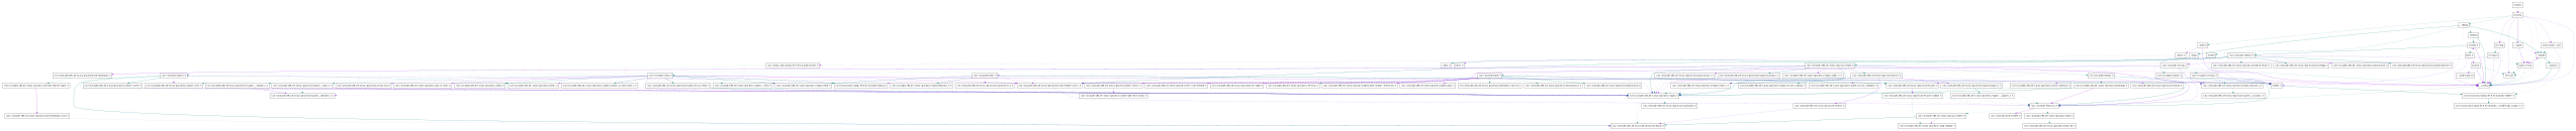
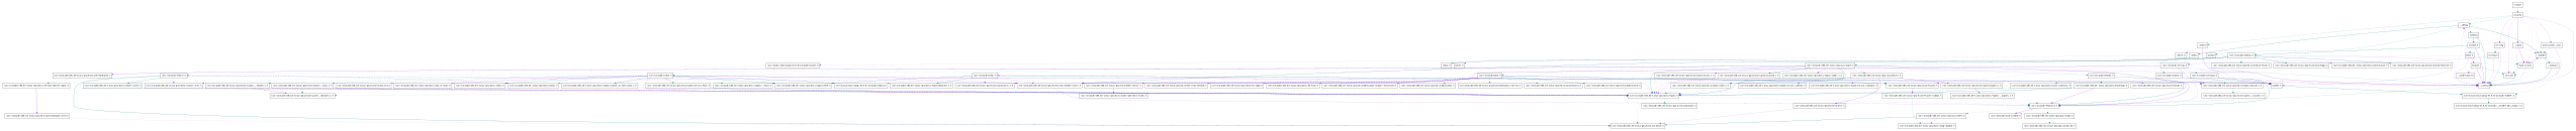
  digraph {
    fontname="Roboto Mono"
    node [fontname="Roboto Mono" shape=box]
    edge [color=teal fontname="Roboto Mono" style=dotted]
    n1 [label="\<stdin\>"]
    n2 [label=utility]
    n3 [label=__tuple]
    n4 [label=cstddef]
    n5 [label=version]
    n6 [label=type_traits]
    n7 [label=initializer_list]
    n8 [label=cstring]
    n9 [label=__config]
    n10 [label=cstdint]
    n11 [label=__debug]
    n12 [label="/usr/local/lib/clang/10.0.0/include/stddef.h"]
    n13 [label=__nullptr]
    n14 [label="string.h"]
    n15 [label="/usr/include/features.h"]
    n16 [label="stdint.h"]
    n17 [label=iosfwd]
    n18 [label=cstdlib]
    n19 [label=cstdio]
    n20 [label="/usr/local/lib/clang/10.0.0/include/__stddef_max_align_t.h"]
    n21 [label="/usr/include/string.h"]
    n22 [label="/usr/include/stdc-predef.h"]
    n23 [label="/usr/include/x86_64-linux-gnu/sys/cdefs.h"]
    n24 [label="/usr/include/x86_64-linux-gnu/gnu/stubs.h"]
    n25 [label="/usr/include/x86_64-linux-gnu/bits/libc-header-start.h"]
    n26 [label="stddef.h"]
    n27 [label="/usr/include/x86_64-linux-gnu/bits/types/locale_t.h"]
    n28 [label="/usr/include/strings.h"]
    n29 [label="/usr/include/x86_64-linux-gnu/bits/types/__locale_t.h"]
    n30 [label="/usr/local/lib/clang/10.0.0/include/stdint.h"]
    n31 [label="/usr/include/stdint.h"]
    n32 [label="/usr/include/x86_64-linux-gnu/bits/types.h"]
    n33 [label="/usr/include/x86_64-linux-gnu/bits/wchar.h"]
    n34 [label="/usr/include/x86_64-linux-gnu/bits/stdint-intn.h"]
    n35 [label="/usr/include/x86_64-linux-gnu/bits/stdint-uintn.h"]
    n36 [label="/usr/include/x86_64-linux-gnu/bits/wordsize.h"]
    n37 [label="/usr/include/x86_64-linux-gnu/bits/long-double.h"]
    n38 [label="/usr/include/x86_64-linux-gnu/gnu/stubs-64.h"]
    n39 [label="/usr/include/x86_64-linux-gnu/bits/typesizes.h"]
    n40 [label="wchar.h"]
    n41 [label="stdlib.h"]
    n42 [label="stdio.h"]
    n43 [label="/usr/include/wchar.h"]
    n44 [label="/usr/include/x86_64-linux-gnu/bits/floatn.h"]
    n45 [label="/usr/local/lib/clang/10.0.0/include/stdarg.h"]
    n46 [label="/usr/include/x86_64-linux-gnu/bits/types/wint_t.h"]
    n47 [label="/usr/include/x86_64-linux-gnu/bits/types/mbstate_t.h"]
    n48 [label="/usr/include/x86_64-linux-gnu/bits/types/__FILE.h"]
    n49 [label="/usr/include/x86_64-linux-gnu/bits/types/FILE.h"]
    n50 [label="/usr/include/x86_64-linux-gnu/bits/floatn-common.h"]
    n51 [label="/usr/include/x86_64-linux-gnu/bits/types/__mbstate_t.h"]
    n52 [label="/usr/include/stdlib.h"]
    n53 [label="math.h"]
    n54 [label="/usr/include/x86_64-linux-gnu/bits/waitflags.h"]
    n55 [label="/usr/include/x86_64-linux-gnu/bits/waitstatus.h"]
    n56 [label="/usr/include/x86_64-linux-gnu/sys/types.h"]
    n57 [label="/usr/include/alloca.h"]
    n58 [label="/usr/include/x86_64-linux-gnu/bits/stdlib-bsearch.h"]
    n59 [label="/usr/include/x86_64-linux-gnu/bits/stdlib-float.h"]
    n60 [label="/usr/include/math.h"]
    n61 [label=limits]
    n62 [label="/usr/include/x86_64-linux-gnu/bits/types/clock_t.h"]
    n63 [label="/usr/include/x86_64-linux-gnu/bits/types/clockid_t.h"]
    n64 [label="/usr/include/x86_64-linux-gnu/bits/types/time_t.h"]
    n65 [label="/usr/include/x86_64-linux-gnu/bits/types/timer_t.h"]
    n66 [label="/usr/include/endian.h"]
    n67 [label="/usr/include/x86_64-linux-gnu/sys/select.h"]
    n68 [label="/usr/include/x86_64-linux-gnu/bits/pthreadtypes.h"]
    n69 [label="/usr/include/x86_64-linux-gnu/bits/endian.h"]
    n70 [label="/usr/include/x86_64-linux-gnu/bits/byteswap.h"]
    n71 [label="/usr/include/x86_64-linux-gnu/bits/uintn-identity.h"]
    n72 [label="/usr/include/x86_64-linux-gnu/bits/select.h"]
    n73 [label="/usr/include/x86_64-linux-gnu/bits/types/sigset_t.h"]
    n74 [label="/usr/include/x86_64-linux-gnu/bits/types/struct_timeval.h"]
    n75 [label="/usr/include/x86_64-linux-gnu/bits/types/struct_timespec.h"]
    n76 [label="/usr/include/x86_64-linux-gnu/bits/thread-shared-types.h"]
    n77 [label="/usr/include/x86_64-linux-gnu/bits/types/__sigset_t.h"]
    n78 [label="/usr/include/x86_64-linux-gnu/bits/pthreadtypes-arch.h"]
    n79 [label="/usr/include/x86_64-linux-gnu/bits/math-vector.h"]
    n80 [label="/usr/include/x86_64-linux-gnu/bits/flt-eval-method.h"]
    n81 [label="/usr/include/x86_64-linux-gnu/bits/fp-logb.h"]
    n82 [label="/usr/include/x86_64-linux-gnu/bits/fp-fast.h"]
    n83 [label="/usr/include/x86_64-linux-gnu/bits/mathcalls-helper-functions.h"]
    n84 [label="/usr/include/x86_64-linux-gnu/bits/mathcalls.h"]
    n85 [label="/usr/include/x86_64-linux-gnu/bits/mathcalls-narrow.h"]
    n86 [label="/usr/include/x86_64-linux-gnu/bits/iscanonical.h"]
    n87 [label="/usr/include/x86_64-linux-gnu/bits/mathinline.h"]
    n88 [label=__undef_macros]
    n89 [label="/usr/include/x86_64-linux-gnu/bits/libm-simd-decl-stubs.h"]
    n90 [label="/usr/include/stdio.h"]
    n91 [label="/usr/include/x86_64-linux-gnu/bits/types/__fpos_t.h"]
    n92 [label="/usr/include/x86_64-linux-gnu/bits/types/__fpos64_t.h"]
    n93 [label="/usr/include/x86_64-linux-gnu/bits/types/struct_FILE.h"]
    n94 [label="/usr/include/x86_64-linux-gnu/bits/types/cookie_io_functions_t.h"]
    n95 [label="/usr/include/x86_64-linux-gnu/bits/stdio_lim.h"]
    n96 [label="/usr/include/x86_64-linux-gnu/bits/sys_errlist.h"]
    n97 [label="/usr/include/x86_64-linux-gnu/bits/stdio.h"]
    n1 -> n2 [color=purple style=dashed]
    n2 -> n3 [color=purple style=solid]
    n2 -> n4
    n2 -> n5 [color=purple style=dashed]
    n2 -> n6 [color=purple]
    n2 -> n7 [color=purple style=dashed]
    n2 -> n8 [color=purple style=dashed]
    n2 -> n9 [color=purple style=dashed]
    n2 -> n10 [style=dashed]
    n2 -> n11 [style=dashed]
    n3 -> n4 [color=purple]
    n3 -> n6 [color=purple style=solid]
    n3 -> n9
    n4 -> n5
    n4 -> n6 [color=purple]
    n4 -> n9
    n4 -> n12
    n4 -> n13 [style=solid]
    n5 -> n9
    n6 -> n4 [color=purple style=solid]
    n6 -> n5
    n6 -> n9 [style=dashed]
    n7 -> n4
    n7 -> n9 [color=purple style=dashed]
    n8 -> n9 [color=purple style=dashed]
    n8 -> n14 [style=dashed]
    n9 -> n15 [style=dashed]
    n10 -> n9 [color=purple style=solid]
    n10 -> n16 [color=purple style=dashed]
    n11 -> n4 [style=solid]
    n11 -> n9 [color=purple]
    n11 -> n17 [style=dashed]
    n11 -> n18
    n11 -> n19 [style=solid]
    n12 -> n20 [style=solid]
    n13 -> n9 [style=solid]
    n14 -> n9 [color=purple style=dashed]
    n14 -> n21 [color=purple style=dashed]
    n15 -> n22 [color=purple style=solid]
    n15 -> n23
    n15 -> n24
    n16 -> n9 [color=purple]
    n16 -> n30 [color=purple]
    n17 -> n9 [style=dashed]
    n17 -> n40 [color=purple]
    n18 -> n9 [style=solid]
    n18 -> n41 [style=solid]
    n19 -> n9 [color=purple]
    n19 -> n42 [style=solid]
    n21 -> n25 [color=purple style=solid]
    n21 -> n26
    n21 -> n27 [color=purple style=solid]
    n21 -> n28
    n23 -> n36 [style=solid]
    n23 -> n37 [color=purple style=dashed]
    n24 -> n38
    n25 -> n15 [color=purple style=dashed]
    n26 -> n12 [style=solid]
    n27 -> n29 [style=dashed]
    n28 -> n15 [style=solid]
    n28 -> n26 [color=purple style=solid]
    n28 -> n27 [style=dashed]
    n30 -> n31
    n31 -> n25 [color=purple style=dashed]
    n31 -> n32 [style=dashed]
    n31 -> n33 [style=dashed]
    n31 -> n34 [color=purple]
    n31 -> n35 [style=solid]
    n31 -> n36 [style=solid]
    n32 -> n15 [color=purple]
    n32 -> n36
    n32 -> n39
    n34 -> n32 [color=purple style=dashed]
    n35 -> n32 [color=purple style=dashed]
    n40 -> n9 [color=purple]
    n40 -> n43 [color=purple]
    n41 -> n9 [color=purple style=solid]
    n41 -> n52 [style=solid]
    n41 -> n53
    n42 -> n9 [color=purple]
    n42 -> n90
    n43 -> n25 [color=purple style=dashed]
    n43 -> n26 [style=solid]
    n43 -> n27
    n43 -> n33 [color=purple]
    n43 -> n44
    n43 -> n45 [color=purple]
    n43 -> n46 [color=purple]
    n43 -> n47 [style=solid]
    n43 -> n48 [color=purple]
    n43 -> n49 [style=solid]
    n44 -> n15
    n44 -> n50 [color=purple style=solid]
    n47 -> n51 [color=purple]
    n50 -> n15
    n50 -> n37 [style=dashed]
    n52 -> n25 [style=solid]
    n52 -> n26 [color=purple style=dashed]
    n52 -> n27 [color=purple]
    n52 -> n44 [color=purple]
    n52 -> n54 [style=solid]
    n52 -> n55 [color=purple]
    n52 -> n56 [style=dashed]
    n52 -> n57 [style=dashed]
    n52 -> n58 [style=solid]
    n52 -> n59
    n53 -> n6
    n53 -> n9 [color=purple style=dashed]
-   n53 -> n41 [color=purple]
+   n53 -> n11 [color=purple]
    n53 -> n60
    n53 -> n61 [color=purple]
    n56 -> n15 [color=purple style=solid]
    n56 -> n26
    n56 -> n32 [style=solid]
    n56 -> n34
    n56 -> n62 [color=purple style=dashed]
    n56 -> n63 [style=solid]
    n56 -> n64 [style=solid]
    n56 -> n65 [color=purple style=dashed]
    n56 -> n66 [style=dashed]
    n56 -> n67 [style=dashed]
    n56 -> n68 [color=purple style=solid]
    n57 -> n15 [color=purple style=dashed]
    n57 -> n26 [style=solid]
    n60 -> n25 [color=purple style=dashed]
    n60 -> n32 [color=purple style=dashed]
    n60 -> n44 [style=solid]
    n60 -> n79 [color=purple style=dashed]
    n60 -> n80 [color=purple style=dashed]
    n60 -> n81 [color=purple style=solid]
    n60 -> n82 [style=dashed]
    n60 -> n83 [color=purple]
    n60 -> n84 [color=purple]
    n60 -> n85 [style=dashed]
    n60 -> n86 [style=dashed]
    n60 -> n87 [style=solid]
    n61 -> n5 [style=dashed]
    n61 -> n9 [color=purple style=solid]
    n61 -> n88 [color=purple]
    n62 -> n32
    n63 -> n32 [color=purple style=dashed]
    n64 -> n32 [style=dashed]
    n65 -> n32 [color=purple style=dashed]
    n66 -> n15 [style=solid]
    n66 -> n69 [color=purple style=dashed]
    n66 -> n70
    n66 -> n71 [color=purple]
    n67 -> n15
    n67 -> n32 [style=solid]
    n67 -> n64 [color=purple style=dashed]
    n67 -> n72 [color=purple style=solid]
    n67 -> n73 [color=purple style=solid]
    n67 -> n74 [style=dashed]
    n67 -> n75 [color=purple]
    n68 -> n76 [style=dashed]
    n70 -> n15 [color=purple style=solid]
    n70 -> n32 [style=solid]
    n71 -> n32 [style=dashed]
    n72 -> n36 [color=purple style=dashed]
    n73 -> n77 [style=solid]
    n74 -> n32
    n75 -> n32 [color=purple]
    n76 -> n78 [color=purple style=solid]
    n78 -> n36 [color=purple]
    n79 -> n89 [color=purple style=solid]
    n90 -> n25 [color=purple style=dashed]
    n90 -> n26 [color=purple style=solid]
    n90 -> n32 [color=purple style=dashed]
    n90 -> n45 [style=solid]
    n90 -> n48
    n90 -> n49 [style=solid]
    n90 -> n91 [style=dashed]
    n90 -> n92
    n90 -> n93 [style=solid]
    n90 -> n94 [style=solid]
    n90 -> n95 [color=purple style=dashed]
    n90 -> n96 [color=purple style=solid]
    n90 -> n97 [style=solid]
    n91 -> n32 [color=purple style=solid]
    n91 -> n51
    n92 -> n32 [color=purple style=dashed]
    n92 -> n51 [color=purple style=solid]
    n93 -> n32 [style=solid]
    n94 -> n32
  }
